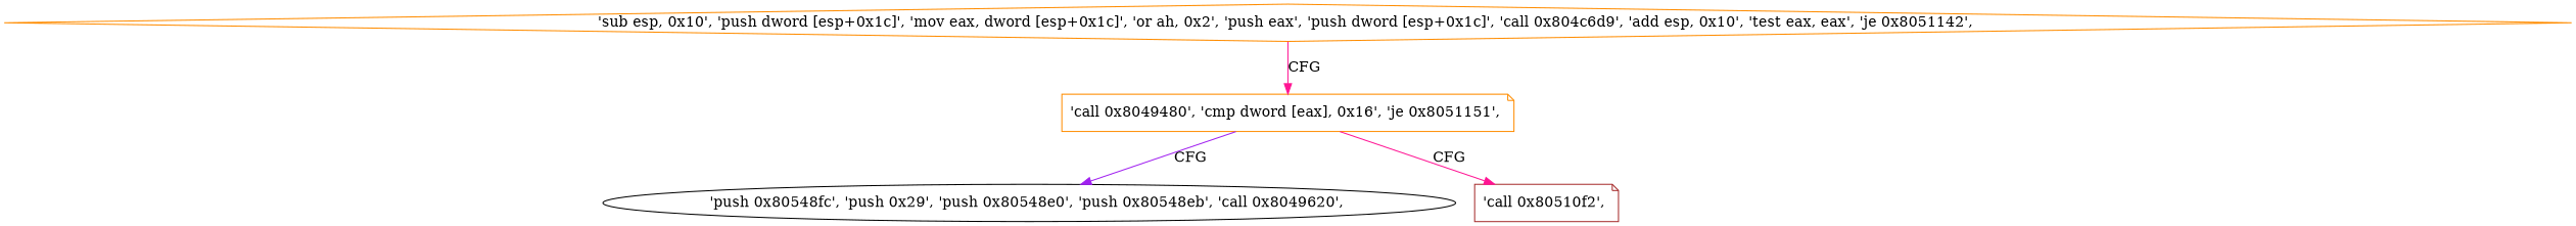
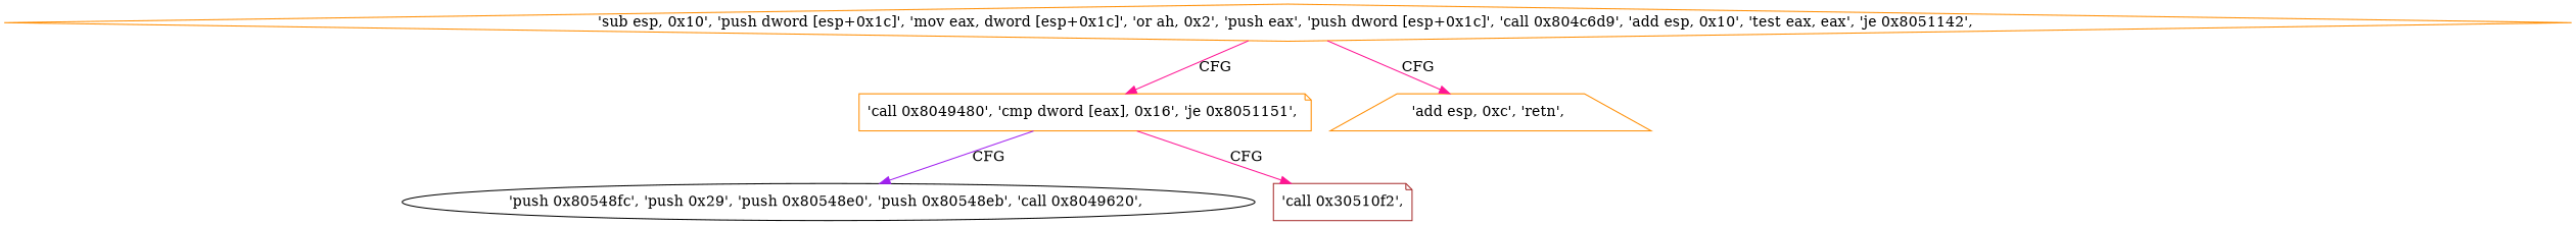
  digraph {
    node [color=darkorange shape=note]
    edge [color=deeppink]
    n1 [label="'sub esp, 0x10', 'push dword [esp+0x1c]', 'mov eax, dword [esp+0x1c]', 'or ah, 0x2', 'push eax', 'push dword [esp+0x1c]', 'call 0x804c6d9', 'add esp, 0x10', 'test eax, eax', 'je 0x8051142', " shape=diamond]
    n2 [label="'call 0x8049480', 'cmp dword [eax], 0x16', 'je 0x8051151', "]
+   n3 [label="'add esp, 0xc', 'retn', " shape=trapezium]
    n4 [color=black label="'push 0x80548fc', 'push 0x29', 'push 0x80548e0', 'push 0x80548eb', 'call 0x8049620', " shape=ellipse]
-   n5 [color=brown label="'call 0x80510f2', "]
+   n5 [color=brown label="'call 0x30510f2',"]
    n1 -> n2 [label=CFG]
+   n1 -> n3 [label=CFG]
    n2 -> n4 [color=purple label=CFG]
    n2 -> n5 [label=CFG]
  }
